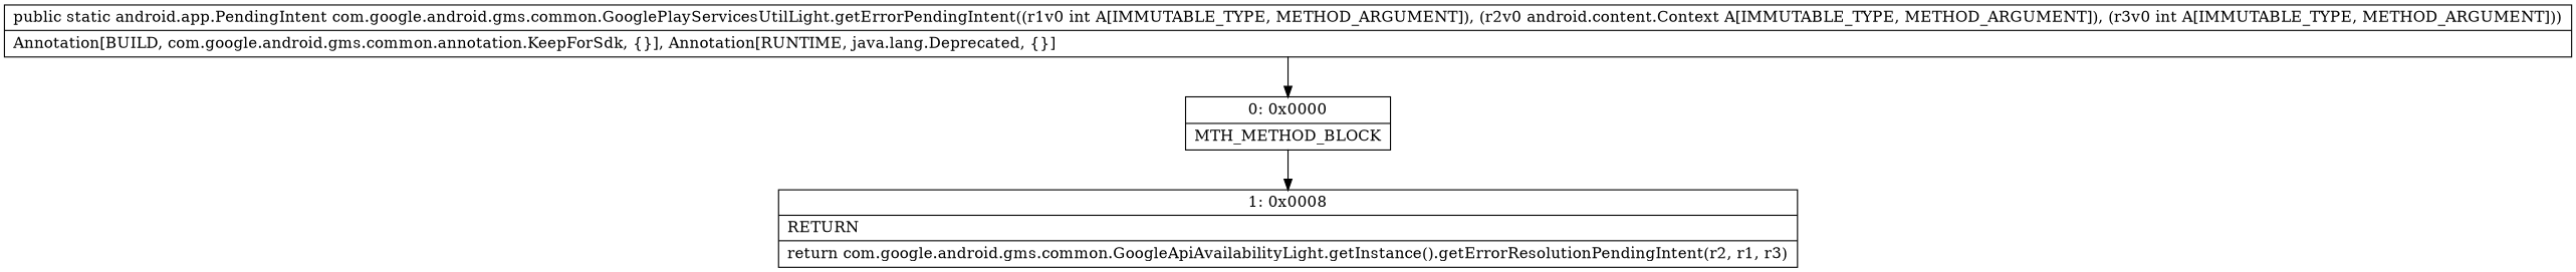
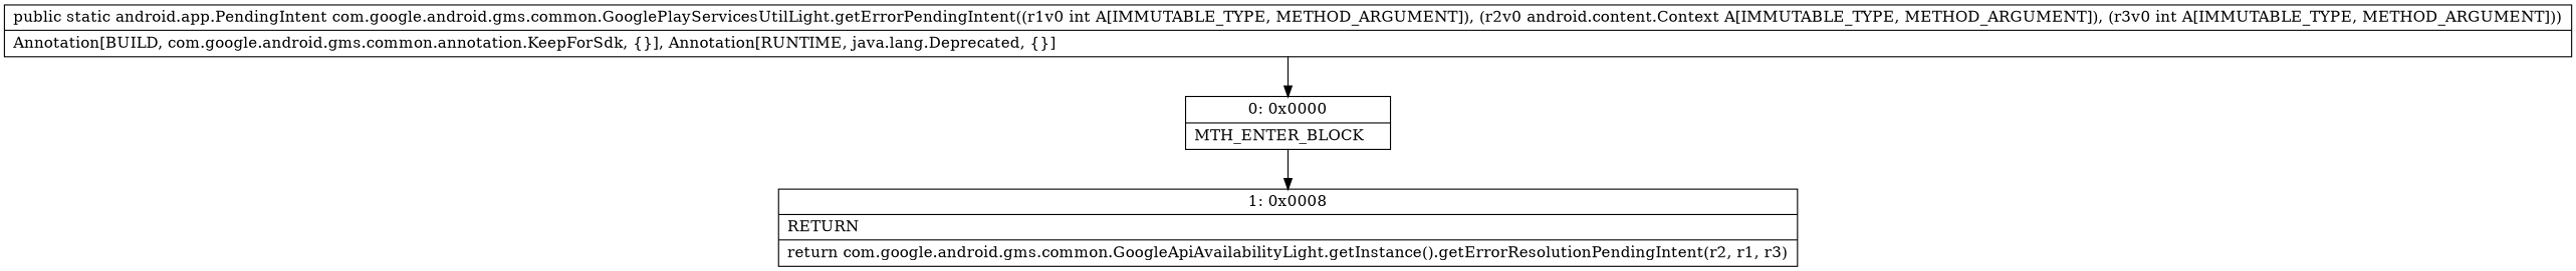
  digraph {
    node [shape=record]
-   n1 [label="{0\:\ 0x0000|MTH_METHOD_BLOCK\l}"]
+   n1 [label="{0\:\ 0x0000|MTH_ENTER_BLOCK\l}"]
    n2 [label="{1\:\ 0x0008|RETURN\l|return com.google.android.gms.common.GoogleApiAvailabilityLight.getInstance().getErrorResolutionPendingIntent(r2, r1, r3)\l}"]
    n3 [label="{public static android.app.PendingIntent com.google.android.gms.common.GooglePlayServicesUtilLight.getErrorPendingIntent((r1v0 int A[IMMUTABLE_TYPE, METHOD_ARGUMENT]), (r2v0 android.content.Context A[IMMUTABLE_TYPE, METHOD_ARGUMENT]), (r3v0 int A[IMMUTABLE_TYPE, METHOD_ARGUMENT]))  | Annotation[BUILD, com.google.android.gms.common.annotation.KeepForSdk, \{\}], Annotation[RUNTIME, java.lang.Deprecated, \{\}]\l}"]
    n1 -> n2
    n3 -> n1
  }
